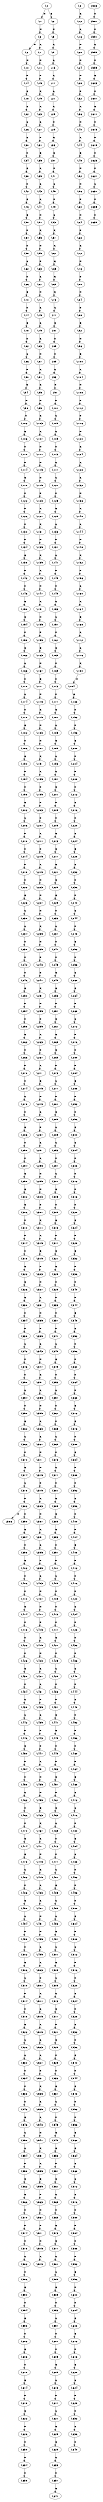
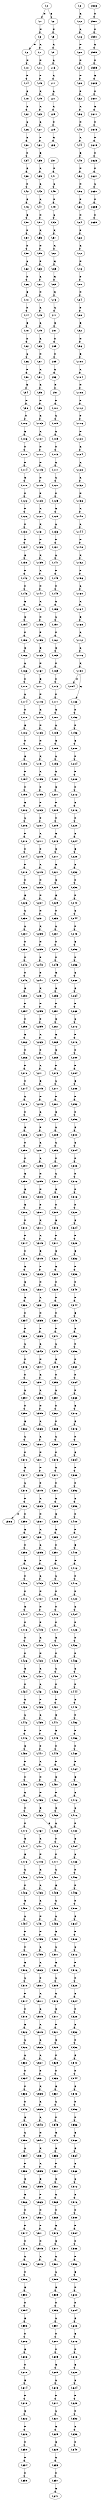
  strict digraph {
    S0
    S1
    S2
    S3
    S5
    S6
    S7
    S9
    S10
    S11
    S8
    S12
    S13
    S14
    S15
    S16
    S17
    S18
    S19
    S20
    S21
    S22
    S23
    S24
    S25
    S26
    S27
    S28
    S29
    S30
    S31
    S32
    S33
    S34
    S35
    S36
    S37
    S38
    S39
    S40
    S41
    S42
    S43
    S44
    S45
    S46
    S47
    S48
    S49
    S50
    S51
    S52
    S53
    S54
    S55
    S56
    S57
    S58
    S59
    S60
    S61
    S62
    S63
    S64
    S65
    S66
    S67
    S68
    S69
    S70
    S71
    S72
    S73
    S74
    S75
    S76
    S77
    S78
    S79
    S80
    S81
    S82
    S83
    S84
    S85
    S86
    S87
    S88
    S89
    S90
    S91
    S92
    S93
    S94
    S95
    S96
    S97
    S98
    S99
    S100
    S101
    S102
    S103
    S104
    S105
    S106
    S107
    S108
    S109
    S110
    S111
    S112
    S113
    S114
    S115
    S116
    S117
    S118
    S119
    S120
    S121
    S122
    S123
    S124
    S125
    S126
    S127
    S128
    S129
    S130
    S131
    S132
    S133
    S134
    S135
    S136
    S137
    S138
    S139
    S140
    S141
    S142
    S143
    S144
    S145
    S146
    S147
    S148
    S149
    S150
    S151
    S152
    S153
    S154
    S155
    S156
    S157
    S158
    S159
    S160
    S161
    S162
    S163
    S164
    S165
    S166
    S167
    S168
    S169
    S170
    S171
    S172
    S173
    S174
    S175
    S176
    S177
    S178
    S179
    S180
    S181
    S182
    S183
    S184
    S185
    S186
    S187
    S188
    S189
    S190
    S191
    S192
    S193
    S194
    S195
    S196
    S197
    S198
    S199
    S200
    S201
    S202
    S203
    S204
    S205
    S206
    S207
    S208
    S209
    S210
    S211
    S212
    S213
    S214
    S215
    S216
    S217
    S218
    S219
    S220
    S221
    S222
    S223
    S224
    S225
    S226
    S227
    S228
    S229
    S230
    S231
    S232
    S233
    S234
    S235
    S236
    S237
    S238
    S239
    S240
    S241
    S242
    S243
    S244
    S245
    S246
    S247
    S248
    S249
    S250
    S251
    S252
    S253
    S254
    S255
    S256
    S257
    S258
    S259
    S260
    S261
    S262
    S263
    S264
    S265
    S266
    S267
    S268
    S269
    S270
    S271
    S272
    S273
    S274
    S275
    S276
    S277
    S278
    S279
    S280
    S281
    S282
    S283
    S284
    S285
    S286
    S287
    S288
    S289
    S290
    S291
    S292
    S293
    S294
    S295
    S296
    S297
    S298
    S299
    S300
    S301
    S302
    S303
    S304
    S305
    S306
    S307
    S308
    S309
    S310
    S311
    S312
    S313
    S314
    S315
    S316
    S317
    S318
    S319
    S320
    S321
    S322
    S323
    S324
    S325
    S326
    S327
    S328
    S329
    S330
    S331
    S332
    S333
    S334
    S335
    S336
    S337
    S338
    S339
    S340
    S341
    S342
    S343
    S344
    S345
    S346
    S347
    S348
    S349
    S350
    S351
    S352
    S353
    S354
    S355
    S356
    S357
    S358
    S359
    S360
    S361
    S362
    S363
    S364
    S365
    S366
    S367
    S368
    S369
    S370
    S371
    S372
    S373
    S374
    S375
    S376
    S377
    S378
    S379
    S380
    S381
    S382
    S383
    S384
    S385
    S386
    S390
    S387
    S388
    S389
    S391
    S392
    S393
    S394
    S395
    S396
    S397
    S398
    S399
    S400
    S401
    S402
    S403
    S404
    S405
    S406
    S407
    S408
    S409
    S410
    S411
    S412
    S413
    S414
    S415
    S416
    S417
    S418
    S419
    S420
    S421
    S422
    S423
    S424
    S425
    S426
    S427
    S428
    S429
    S430
    S431
    S432
    S433
    S434
    S435
    S436
    S437
    S438
    S439
    S440
    S441
    S442
    S443
    S444
    S445
    S446
    S447
    S448
    S449
    S450
    S451
    S452
    S453
    S454
    S455
    S456
    S457
    S458
    S459
    S460
    S461
    S462
    S463
    S464
    S465
    S466
    S467
    S468
    S469
    S470
    S471
    S472
    S473
    S474
    S475
    S476
    S477
    S478
    S479
    S480
    S481
    S482
    S483
    S484
    S485
    S486
    S487
    S488
    S489
    S490
    S491
    S492
    S493
    S494
    S495
    S496
    S497
    S498
    S499
    S500
    S501
    S502
    S503
    S504
    S505
    S506
    S507
    S508
    S509
    S510
    S511
    S512
    S513
    S514
    S515
    S516
    S517
    S518
    S519
    S520
    S521
    S522
    S523
    S524
    S525
    S526
    S527
    S528
    S529
    S530
    S531
    S532
    S533
    S534
    S535
    S536
    S537
    S538
    S539
    S540
    S541
    S542
    S543
    S544
    S545
    S546
    S547
    S548
    S549
    S550
    S551
    S552
    S553
    S554
    S555
    S556
    S557
    S558
    S559
    S560
    S561
    S562
    S563
    S564
    S565
    S566
    S567
    S568
    S569
    S570
    S571
    S572
    S573
    S574
    S575
    S576
    S577
    S578
    S579
    S580
    S581
    S582
    S584
    S585
    S586
    S583
    S587
    S588
    S589
    S590
    S591
    S592
    S593
    S594
    S595
    S596
    S597
    S598
    S599
    S600
    S601
    S602
    S603
    S604
    S605
    S606
    S607
    S608
    S609
    S610
    S611
    S612
    S613
    S614
    S615
    S616
    S617
    S618
    S619
    S620
    S621
    S622
    S623
    S624
    S625
    S626
    S627
    S628
    S629
    S630
    S631
    S632
    S633
    S634
    S635
    S636
    S637
    S638
    S639
    S640
    S641
    S0 -> S1 [label=A]
    S0 -> S2 [label=G]
    S1 -> S3 [label=A]
    S2 -> S5 [label=A]
    S3 -> S6 [label=A]
    S3 -> S7 [label=G]
    S5 -> S9 [label=C]
    S6 -> S10 [label=A]
    S7 -> S11 [label=A]
    S9 -> S13 [label=C]
    S10 -> S14 [label=T]
    S11 -> S15 [label=T]
    S8 -> S12 [label=G]
    S12 -> S16 [label=C]
    S13 -> S17 [label=C]
    S14 -> S18 [label=G]
    S15 -> S19 [label=G]
    S16 -> S20 [label=A]
    S17 -> S21 [label=C]
    S18 -> S22 [label=G]
    S19 -> S23 [label=G]
    S20 -> S24 [label=A]
    S21 -> S25 [label=C]
    S22 -> S26 [label=C]
    S23 -> S27 [label=C]
    S24 -> S28 [label=A]
    S25 -> S29 [label=A]
    S26 -> S30 [label=C]
    S27 -> S31 [label=T]
    S28 -> S32 [label=T]
    S29 -> S33 [label=G]
    S30 -> S34 [label=A]
    S31 -> S35 [label=G]
    S32 -> S36 [label=G]
-   S33 -> S37 [label=G]
    S34 -> S38 [label=G]
    S35 -> S39 [label=C]
    S36 -> S40 [label=A]
    S37 -> S41 [label=A]
    S38 -> S42 [label=A]
    S39 -> S43 [label=C]
    S40 -> S44 [label=C]
    S41 -> S45 [label=C]
    S42 -> S46 [label=G]
    S43 -> S47 [label=C]
    S44 -> S48 [label=G]
    S45 -> S49 [label=T]
    S46 -> S50 [label=G]
    S47 -> S51 [label=A]
    S48 -> S52 [label=A]
    S49 -> S53 [label=C]
    S50 -> S54 [label=A]
    S51 -> S55 [label=G]
    S52 -> S56 [label=A]
    S53 -> S57 [label=G]
    S54 -> S58 [label=T]
    S55 -> S59 [label=A]
    S56 -> S60 [label=T]
    S57 -> S61 [label=C]
    S58 -> S62 [label=C]
    S59 -> S63 [label=T]
    S60 -> S64 [label=A]
    S61 -> S65 [label=G]
    S62 -> S66 [label=A]
    S63 -> S67 [label=C]
    S64 -> S68 [label=T]
    S65 -> S69 [label=G]
    S66 -> S70 [label=G]
    S67 -> S71 [label=A]
    S68 -> S72 [label=G]
    S69 -> S73 [label=G]
    S70 -> S74 [label=T]
    S71 -> S75 [label=C]
    S72 -> S76 [label=A]
    S73 -> S77 [label=C]
    S74 -> S78 [label=G]
    S75 -> S79 [label=C]
    S76 -> S80 [label=T]
    S77 -> S81 [label=G]
    S78 -> S82 [label=T]
    S79 -> S83 [label=C]
    S80 -> S84 [label=A]
    S81 -> S85 [label=T]
    S82 -> S86 [label=C]
    S83 -> S87 [label=A]
    S84 -> S88 [label=T]
    S85 -> S89 [label=A]
    S86 -> S90 [label=T]
    S87 -> S91 [label=G]
    S88 -> S92 [label=G]
    S89 -> S93 [label=C]
    S90 -> S94 [label=G]
    S91 -> S95 [label=G]
    S92 -> S96 [label=A]
    S93 -> S97 [label=T]
    S94 -> S98 [label=A]
    S95 -> S99 [label=A]
    S96 -> S100 [label=G]
    S97 -> S101 [label=T]
    S98 -> S102 [label=T]
    S99 -> S103 [label=G]
    S100 -> S104 [label=C]
    S101 -> S105 [label=C]
    S102 -> S106 [label=G]
    S103 -> S107 [label=G]
    S104 -> S108 [label=A]
    S105 -> S109 [label=C]
    S106 -> S110 [label=A]
    S107 -> S111 [label=A]
    S108 -> S112 [label=T]
    S109 -> S113 [label=A]
    S110 -> S114 [label=A]
    S111 -> S115 [label=A]
    S112 -> S116 [label=T]
    S113 -> S117 [label=C]
    S114 -> S118 [label=G]
    S115 -> S119 [label=A]
    S116 -> S120 [label=A]
    S117 -> S121 [label=C]
    S118 -> S122 [label=A]
    S119 -> S123 [label=T]
    S120 -> S124 [label=G]
    S121 -> S125 [label=T]
    S122 -> S126 [label=A]
    S123 -> S127 [label=G]
    S124 -> S128 [label=G]
    S125 -> S129 [label=G]
    S126 -> S130 [label=A]
    S127 -> S131 [label=G]
    S128 -> S132 [label=C]
    S129 -> S133 [label=C]
    S130 -> S134 [label=T]
    S131 -> S135 [label=A]
    S132 -> S136 [label=A]
    S133 -> S137 [label=T]
    S134 -> S138 [label=G]
    S135 -> S139 [label=G]
    S136 -> S140 [label=G]
    S137 -> S141 [label=C]
    S138 -> S142 [label=A]
    S139 -> S143 [label=G]
    S140 -> S144 [label=C]
    S141 -> S145 [label=A]
    S142 -> S146 [label=T]
    S143 -> S147 [label=A]
    S144 -> S148 [label=A]
    S145 -> S149 [label=A]
    S146 -> S150 [label=G]
    S147 -> S151 [label=G]
    S148 -> S152 [label=G]
    S149 -> S153 [label=C]
    S150 -> S154 [label=G]
    S151 -> S155 [label=A]
    S152 -> S156 [label=T]
    S153 -> S157 [label=C]
    S154 -> S158 [label=T]
    S155 -> S159 [label=T]
    S156 -> S160 [label=C]
    S157 -> S161 [label=A]
    S158 -> S162 [label=G]
    S159 -> S163 [label=G]
    S160 -> S164 [label=G]
    S161 -> S165 [label=G]
    S162 -> S166 [label=C]
    S163 -> S167 [label=A]
    S164 -> S168 [label=G]
    S165 -> S169 [label=A]
    S166 -> S170 [label=T]
    S167 -> S171 [label=G]
    S168 -> S172 [label=C]
    S169 -> S173 [label=T]
    S170 -> S174 [label=C]
    S171 -> S175 [label=A]
    S172 -> S176 [label=C]
    S173 -> S177 [label=T]
    S174 -> S178 [label=A]
    S175 -> S179 [label=G]
    S176 -> S180 [label=G]
    S177 -> S181 [label=G]
    S178 -> S182 [label=G]
    S179 -> S183 [label=A]
    S180 -> S184 [label=A]
    S181 -> S185 [label=C]
    S182 -> S186 [label=A]
    S183 -> S187 [label=A]
-   S184 -> S188 [label=G]
+   S180 -> S188 [label=G]
    S185 -> S189 [label=G]
    S186 -> S190 [label=G]
    S187 -> S191 [label=G]
    S188 -> S192 [label=T]
    S189 -> S193 [label=C]
    S190 -> S194 [label=A]
    S191 -> S195 [label=C]
    S192 -> S196 [label=T]
    S193 -> S197 [label=C]
    S194 -> S198 [label=A]
    S195 -> S199 [label=T]
    S196 -> S200 [label=G]
    S197 -> S201 [label=G]
    S198 -> S202 [label=G]
    S199 -> S203 [label=T]
    S200 -> S204 [label=A]
    S201 -> S205 [label=A]
    S202 -> S206 [label=C]
    S203 -> S207 [label=T]
    S204 -> S208 [label=A]
    S205 -> S209 [label=A]
    S206 -> S210 [label=T]
    S207 -> S211 [label=C]
    S208 -> S212 [label=A]
    S209 -> S213 [label=G]
    S210 -> S214 [label=T]
    S211 -> S215 [label=T]
    S212 -> S216 [label=C]
    S213 -> S217 [label=G]
    S214 -> S218 [label=T]
    S215 -> S219 [label=C]
    S216 -> S220 [label=T]
    S217 -> S221 [label=G]
    S218 -> S222 [label=T]
    S219 -> S223 [label=A]
    S220 -> S224 [label=G]
    S221 -> S225 [label=G]
    S222 -> S226 [label=G]
    S223 -> S227 [label=A]
    S224 -> S228 [label=G]
    S225 -> S229 [label=G]
    S226 -> S230 [label=C]
    S227 -> S231 [label=A]
    S228 -> S232 [label=C]
    S229 -> S233 [label=A]
    S230 -> S234 [label=C]
    S231 -> S235 [label=G]
    S232 -> S236 [label=T]
    S233 -> S237 [label=C]
    S234 -> S238 [label=A]
    S235 -> S239 [label=A]
    S236 -> S240 [label=T]
    S237 -> S241 [label=A]
    S238 -> S242 [label=A]
    S239 -> S243 [label=T]
    S240 -> S244 [label=C]
    S241 -> S245 [label=A]
    S242 -> S246 [label=A]
    S243 -> S247 [label=T]
    S244 -> S248 [label=A]
    S245 -> S249 [label=G]
    S246 -> S250 [label=G]
    S247 -> S251 [label=G]
    S248 -> S252 [label=G]
    S249 -> S253 [label=G]
    S250 -> S254 [label=T]
    S251 -> S255 [label=A]
    S252 -> S256 [label=A]
    S253 -> S257 [label=A]
    S254 -> S258 [label=T]
    S255 -> S259 [label=T]
    S256 -> S260 [label=C]
    S257 -> S261 [label=G]
    S258 -> S262 [label=G]
    S259 -> S263 [label=G]
    S260 -> S264 [label=G]
    S261 -> S265 [label=G]
    S262 -> S266 [label=A]
    S263 -> S267 [label=T]
    S264 -> S268 [label=A]
    S265 -> S269 [label=G]
    S266 -> S270 [label=T]
    S267 -> S271 [label=C]
    S268 -> S272 [label=C]
    S269 -> S273 [label=T]
    S270 -> S274 [label=A]
    S271 -> S275 [label=G]
    S272 -> S276 [label=T]
    S273 -> S277 [label=C]
    S274 -> S278 [label=C]
    S275 -> S279 [label=A]
    S276 -> S280 [label=T]
    S277 -> S281 [label=A]
    S278 -> S282 [label=T]
    S279 -> S283 [label=C]
    S280 -> S284 [label=A]
    S281 -> S285 [label=G]
    S282 -> S286 [label=G]
    S283 -> S287 [label=T]
    S284 -> S288 [label=G]
    S285 -> S289 [label=C]
    S286 -> S290 [label=A]
    S287 -> S291 [label=C]
    S288 -> S292 [label=A]
    S289 -> S293 [label=C]
    S290 -> S294 [label=T]
    S291 -> S295 [label=C]
    S292 -> S296 [label=T]
    S293 -> S297 [label=A]
    S294 -> S298 [label=G]
    S295 -> S299 [label=A]
    S296 -> S300 [label=G]
    S297 -> S301 [label=C]
    S298 -> S302 [label=G]
    S299 -> S303 [label=A]
    S300 -> S304 [label=C]
    S301 -> S305 [label=G]
    S302 -> S306 [label=G]
    S303 -> S307 [label=T]
    S304 -> S308 [label=T]
    S305 -> S309 [label=A]
    S306 -> S310 [label=A]
    S307 -> S311 [label=G]
    S308 -> S312 [label=A]
    S309 -> S313 [label=G]
    S310 -> S314 [label=A]
    S311 -> S315 [label=G]
    S312 -> S316 [label=T]
    S313 -> S317 [label=T]
    S314 -> S318 [label=T]
    S315 -> S319 [label=G]
    S316 -> S320 [label=T]
    S317 -> S321 [label=G]
    S318 -> S322 [label=G]
    S319 -> S323 [label=T]
    S320 -> S324 [label=G]
    S321 -> S325 [label=G]
    S322 -> S326 [label=G]
    S323 -> S327 [label=A]
    S324 -> S328 [label=T]
    S325 -> S329 [label=A]
    S326 -> S330 [label=G]
    S327 -> S331 [label=C]
    S328 -> S332 [label=G]
    S329 -> S333 [label=T]
    S330 -> S334 [label=T]
    S331 -> S335 [label=A]
    S332 -> S336 [label=A]
    S333 -> S337 [label=A]
    S334 -> S338 [label=A]
    S335 -> S339 [label=T]
    S336 -> S340 [label=A]
    S337 -> S341 [label=T]
    S338 -> S342 [label=C]
    S339 -> S343 [label=C]
    S340 -> S344 [label=T]
    S341 -> S345 [label=C]
    S342 -> S346 [label=A]
    S343 -> S347 [label=A]
    S344 -> S348 [label=G]
    S345 -> S349 [label=G]
    S346 -> S350 [label=T]
    S347 -> S351 [label=G]
    S348 -> S352 [label=C]
    S349 -> S353 [label=A]
    S350 -> S354 [label=C]
    S351 -> S355 [label=C]
    S352 -> S356 [label=A]
    S353 -> S357 [label=C]
    S354 -> S358 [label=A]
    S355 -> S359 [label=A]
    S356 -> S360 [label=T]
    S357 -> S361 [label=T]
    S358 -> S362 [label=G]
    S359 -> S363 [label=C]
    S360 -> S364 [label=T]
    S361 -> S365 [label=T]
    S362 -> S366 [label=C]
    S363 -> S367 [label=C]
    S364 -> S368 [label=T]
    S365 -> S369 [label=C]
    S366 -> S370 [label=T]
    S367 -> S371 [label=A]
    S368 -> S372 [label=G]
    S369 -> S373 [label=T]
    S370 -> S374 [label=G]
    S371 -> S375 [label=A]
    S372 -> S376 [label=G]
    S373 -> S377 [label=C]
    S374 -> S378 [label=C]
    S375 -> S379 [label=T]
    S376 -> S380 [label=A]
    S377 -> S381 [label=T]
    S378 -> S382 [label=A]
    S379 -> S383 [label=G]
    S380 -> S384 [label=G]
    S381 -> S385 [label=G]
    S382 -> S386 [label=A]
    S382 -> S390 [label=T]
    S383 -> S387 [label=A]
    S384 -> S388 [label=T]
    S385 -> S389 [label=G]
    S390 -> S394 [label=G]
    S387 -> S391 [label=G]
    S388 -> S392 [label=T]
    S389 -> S393 [label=G]
    S391 -> S395 [label=C]
    S392 -> S396 [label=G]
    S393 -> S397 [label=T]
    S394 -> S398 [label=A]
    S395 -> S399 [label=T]
    S396 -> S400 [label=T]
    S397 -> S401 [label=T]
    S398 -> S402 [label=G]
    S399 -> S403 [label=C]
    S400 -> S404 [label=A]
    S401 -> S405 [label=C]
    S402 -> S406 [label=T]
    S403 -> S407 [label=A]
    S404 -> S408 [label=G]
    S405 -> S409 [label=A]
    S406 -> S410 [label=T]
    S407 -> S411 [label=A]
    S408 -> S412 [label=A]
    S409 -> S413 [label=A]
    S410 -> S414 [label=G]
    S411 -> S415 [label=T]
    S412 -> S416 [label=T]
    S413 -> S417 [label=T]
    S414 -> S418 [label=A]
    S415 -> S419 [label=G]
    S416 -> S420 [label=A]
    S417 -> S421 [label=G]
    S418 -> S422 [label=A]
    S419 -> S423 [label=A]
    S420 -> S424 [label=C]
    S421 -> S425 [label=A]
    S422 -> S426 [label=T]
    S423 -> S427 [label=C]
    S424 -> S428 [label=A]
    S425 -> S429 [label=C]
    S426 -> S430 [label=G]
    S427 -> S431 [label=C]
    S428 -> S432 [label=A]
    S429 -> S433 [label=A]
    S430 -> S434 [label=A]
    S431 -> S435 [label=T]
    S432 -> S436 [label=A]
    S433 -> S437 [label=A]
    S434 -> S438 [label=C]
    S435 -> S439 [label=C]
    S436 -> S440 [label=C]
    S437 -> S441 [label=G]
    S438 -> S442 [label=C]
    S439 -> S443 [label=T]
    S440 -> S444 [label=A]
    S441 -> S445 [label=G]
    S442 -> S446 [label=T]
    S443 -> S447 [label=T]
    S444 -> S448 [label=G]
    S445 -> S449 [label=A]
    S446 -> S450 [label=G]
    S447 -> S451 [label=C]
    S448 -> S452 [label=A]
    S449 -> S453 [label=T]
    S450 -> S454 [label=T]
    S451 -> S455 [label=A]
    S452 -> S456 [label=A]
    S453 -> S457 [label=G]
    S454 -> S458 [label=T]
    S455 -> S459 [label=A]
    S456 -> S460 [label=A]
    S457 -> S461 [label=A]
    S458 -> S462 [label=C]
    S459 -> S463 [label=G]
    S460 -> S464 [label=T]
    S461 -> S465 [label=G]
    S462 -> S466 [label=A]
-   S463 -> S467 [label=G]
+   S463 -> S469 [label=G]
    S464 -> S468 [label=G]
    S465 -> S469 [label=C]
    S466 -> S470 [label=A]
    S467 -> S471 [label=C]
    S468 -> S472 [label=G]
    S469 -> S473 [label=T]
    S470 -> S474 [label=G]
    S471 -> S475 [label=A]
    S472 -> S476 [label=C]
    S473 -> S477 [label=T]
    S474 -> S478 [label=G]
    S475 -> S479 [label=G]
    S476 -> S480 [label=T]
    S477 -> S481 [label=C]
    S478 -> S482 [label=C]
    S479 -> S483 [label=C]
    S480 -> S484 [label=G]
    S481 -> S485 [label=G]
    S482 -> S486 [label=T]
    S483 -> S487 [label=C]
    S484 -> S488 [label=C]
    S485 -> S489 [label=C]
    S486 -> S490 [label=G]
    S487 -> S491 [label=A]
    S488 -> S492 [label=A]
    S489 -> S493 [label=C]
    S490 -> S494 [label=C]
    S491 -> S495 [label=A]
    S492 -> S496 [label=T]
    S493 -> S497 [label=G]
    S494 -> S498 [label=T]
    S495 -> S499 [label=C]
    S496 -> S500 [label=T]
    S497 -> S501 [label=C]
    S498 -> S502 [label=T]
    S499 -> S503 [label=C]
    S500 -> S504 [label=G]
    S501 -> S505 [label=G]
    S502 -> S506 [label=G]
    S503 -> S507 [label=T]
    S504 -> S508 [label=A]
    S505 -> S509 [label=C]
    S506 -> S510 [label=C]
    S507 -> S511 [label=G]
    S508 -> S512 [label=C]
    S509 -> S513 [label=C]
    S510 -> S514 [label=T]
    S511 -> S515 [label=C]
    S512 -> S516 [label=A]
    S513 -> S517 [label=G]
    S514 -> S518 [label=T]
    S515 -> S519 [label=C]
    S516 -> S520 [label=A]
    S517 -> S521 [label=A]
    S518 -> S522 [label=G]
    S519 -> S523 [label=C]
    S520 -> S524 [label=G]
    S521 -> S525 [label=G]
    S522 -> S526 [label=C]
    S523 -> S527 [label=C]
    S524 -> S528 [label=A]
    S525 -> S529 [label=A]
    S526 -> S530 [label=C]
    S527 -> S531 [label=T]
    S528 -> S532 [label=C]
    S529 -> S533 [label=T]
    S530 -> S534 [label=T]
    S531 -> S535 [label=G]
    S532 -> S536 [label=T]
    S533 -> S537 [label=G]
    S534 -> S538 [label=T]
    S535 -> S539 [label=C]
    S536 -> S540 [label=G]
    S537 -> S541 [label=C]
    S538 -> S542 [label=T]
    S539 -> S543 [label=C]
    S540 -> S544 [label=A]
    S541 -> S545 [label=T]
    S542 -> S546 [label=G]
    S543 -> S547 [label=A]
    S544 -> S548 [label=G]
    S545 -> S549 [label=G]
    S546 -> S550 [label=C]
    S547 -> S551 [label=G]
    S548 -> S552 [label=A]
    S549 -> S553 [label=G]
    S550 -> S554 [label=C]
    S551 -> S555 [label=G]
    S552 -> S556 [label=T]
    S553 -> S557 [label=T]
    S554 -> S558 [label=T]
    S555 -> S559 [label=G]
    S556 -> S560 [label=G]
    S557 -> S561 [label=G]
    S558 -> S562 [label=G]
    S559 -> S563 [label=T]
    S560 -> S564 [label=G]
    S561 -> S565 [label=C]
    S562 -> S566 [label=G]
    S563 -> S567 [label=A]
    S564 -> S568 [label=G]
    S565 -> S569 [label=A]
    S566 -> S570 [label=A]
    S567 -> S571 [label=T]
    S568 -> S572 [label=C]
    S569 -> S573 [label=G]
    S570 -> S574 [label=T]
    S571 -> S575 [label=A]
    S572 -> S576 [label=G]
    S573 -> S577 [label=G]
    S574 -> S578 [label=A]
    S575 -> S579 [label=G]
    S576 -> S580 [label=A]
    S577 -> S581 [label=C]
    S578 -> S582 [label=C]
    S580 -> S584 [label=T]
    S581 -> S585 [label=C]
    S582 -> S586 [label=A]
    S584 -> S588 [label=T]
    S585 -> S589 [label=G]
    S586 -> S590 [label=G]
    S583 -> S587 [label=A]
    S587 -> S591 [label=T]
    S588 -> S592 [label=T]
    S589 -> S593 [label=A]
    S590 -> S594 [label=A]
    S591 -> S595 [label=C]
    S592 -> S596 [label=G]
    S593 -> S597 [label=C]
    S594 -> S598 [label=G]
    S595 -> S599 [label=A]
    S596 -> S600 [label=T]
    S597 -> S601 [label=A]
    S598 -> S602 [label=T]
    S599 -> S603 [label=G]
    S600 -> S604 [label=T]
    S601 -> S605 [label=A]
    S602 -> S606 [label=G]
    S603 -> S607 [label=A]
    S604 -> S608 [label=G]
    S605 -> S609 [label=G]
    S606 -> S610 [label=A]
    S607 -> S611 [label=G]
    S608 -> S612 [label=G]
    S609 -> S613 [label=C]
    S610 -> S614 [label=G]
    S611 -> S615 [label=A]
    S612 -> S616 [label=A]
    S613 -> S617 [label=T]
    S614 -> S618 [label=A]
    S615 -> S619 [label=A]
    S616 -> S620 [label=G]
    S617 -> S621 [label=C]
    S618 -> S622 [label=G]
    S619 -> S623 [label=A]
    S620 -> S624 [label=C]
    S621 -> S625 [label=G]
    S622 -> S626 [label=A]
    S623 -> S627 [label=T]
    S624 -> S628 [label=A]
    S625 -> S629 [label=G]
    S626 -> S630 [label=A]
    S627 -> S631 [label=C]
    S628 -> S632 [label=A]
    S629 -> S633 [label=C]
    S630 -> S634 [label=A]
    S631 -> S635 [label=A]
    S632 -> S636 [label=G]
    S633 -> S637 [label=T]
    S634 -> S638 [label=T]
    S635 -> S639 [label=T]
    S636 -> S640 [label=T]
    S637 -> S641 [label=G]
  }
